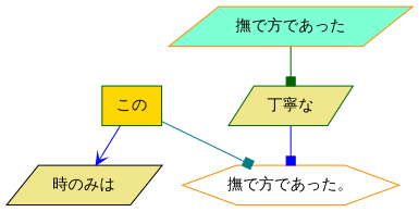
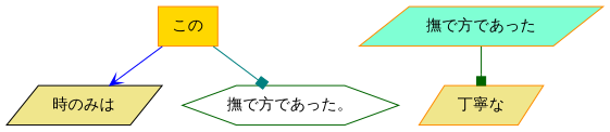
  digraph {
    fontname="IBM Plex Sans"
    node [color=darkgreen fillcolor=khaki fontname="IBM Plex Sans" shape=parallelogram style=filled]
    edge [arrowhead=box color=blue fontname="IBM Plex Sans"]
-   n1 [fillcolor=gold label="この" shape=box]
+   n1 [color=darkorange fillcolor=gold label="この" shape=box]
    n2 [color=black label="時のみは"]
-   n3 [color=darkorange fillcolor=white label="撫で方であった。" shape=hexagon]
+   n3 [fillcolor=white label="撫で方であった。" shape=hexagon]
    n4 [color=darkorange fillcolor=aquamarine label="撫で方であった"]
-   n5 [label="丁寧な"]
+   n5 [color=darkorange label="丁寧な"]
    n1 -> n2 [arrowhead=vee]
    n1 -> n3 [color=teal]
    n4 -> n5 [color=darkgreen]
-   n5 -> n3
  }
